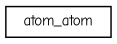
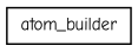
  digraph {
    rankdir=LR
    fontname="Comic Neue"
-   n1 [color=black fillcolor=white fontname="Comic Neue" fontsize=10 height=0.2 label=atom_atom shape=record style=filled width=0.4]
+   n1 [color=black fillcolor=white fontname="Comic Neue" fontsize=10 height=0.2 label=atom_builder shape=record style=filled width=0.4]
  }
